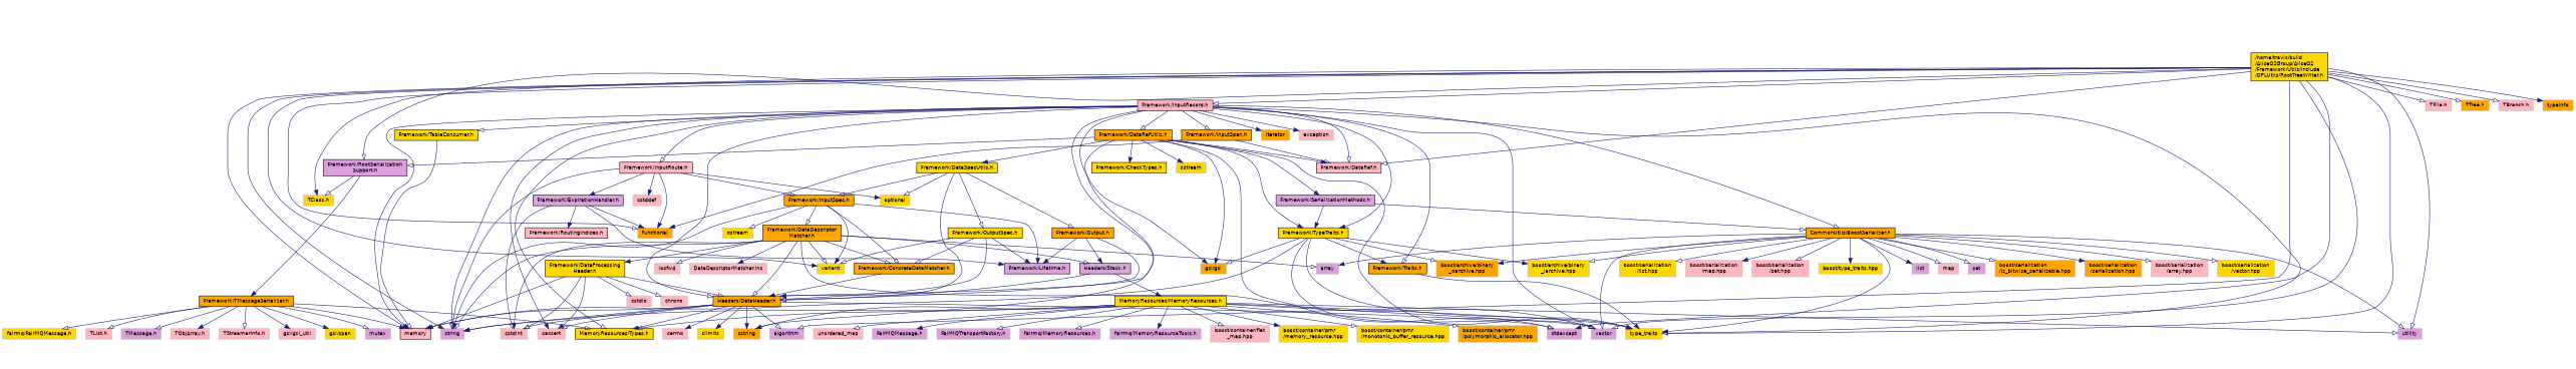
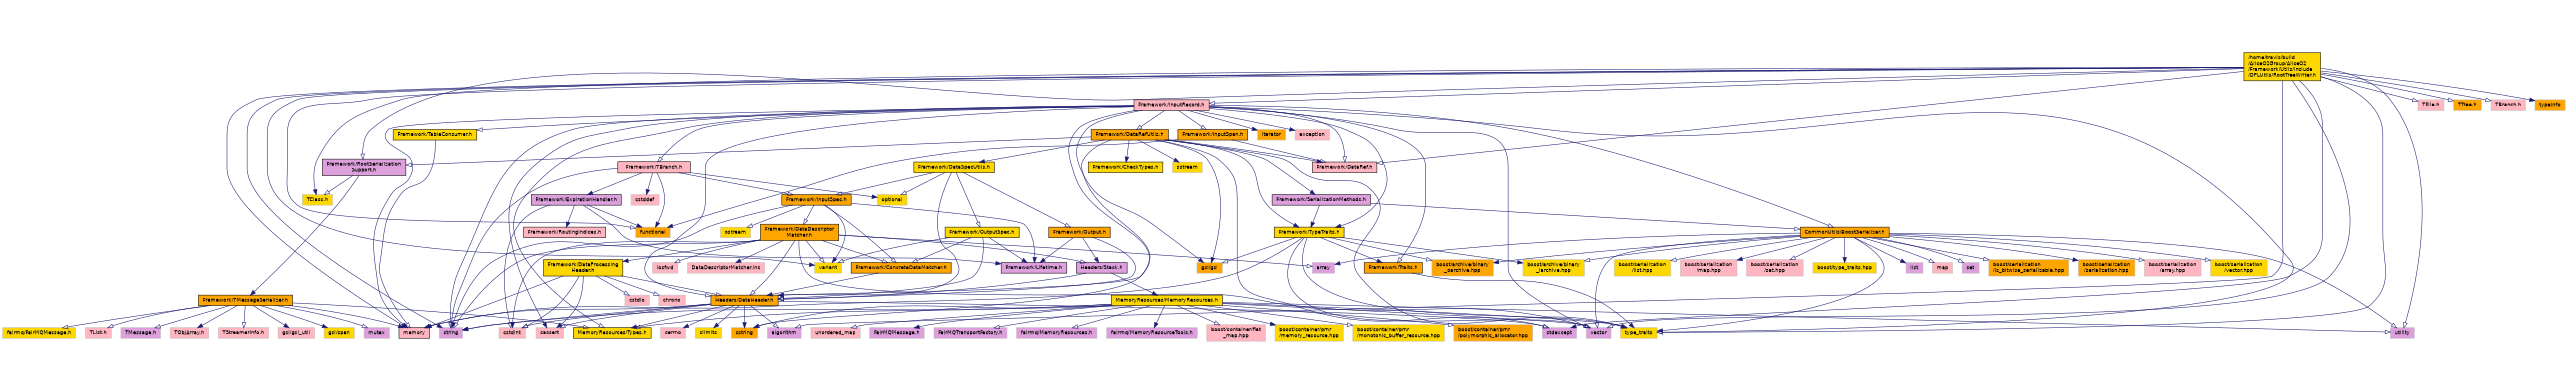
  digraph {
    node [color=grey75 fillcolor=lightpink fontname=Helvetica fontsize=10 shape=record style=filled]
    edge [arrowhead=onormal color=midnightblue fontname=Helvetica fontsize=10 labelfontname=Helvetica labelfontsize=10 style=solid]
    n1 [color=black fillcolor=gold fontcolor=black height=0.2 label="/home/travis/build\l/AliceO2Group/AliceO2\l/Framework/Utils/include\l/DPLUtils/RootTreeWriter.h" width=0.4]
    n2 [color=black fillcolor=plum height=0.2 label="Framework/RootSerialization\lSupport.h" width=0.4]
    n3 [color=black height=0.2 label=memory width=0.4]
    n4 [fillcolor=gold height=0.2 label="TClass.h" width=0.4]
    n5 [color=black height=0.2 label="Framework/InputRecord.h" width=0.4]
    n6 [color=black height=0.2 label="Framework/DataRef.h" width=0.4]
    n7 [fillcolor=gold height=0.2 label=type_traits width=0.4]
    n8 [fillcolor=plum height=0.2 label=vector width=0.4]
    n9 [fillcolor=plum height=0.2 label=utility width=0.4]
    n10 [fillcolor=plum height=0.2 label=algorithm width=0.4]
    n11 [fillcolor=plum height=0.2 label=stdexcept width=0.4]
    n12 [fillcolor=plum height=0.2 label=string width=0.4]
    n13 [fillcolor=gold height=0.2 label=variant width=0.4]
    n14 [fillcolor=orange height=0.2 label=functional width=0.4]
    n15 [height=0.2 label="TFile.h" width=0.4]
    n16 [fillcolor=orange height=0.2 label="TTree.h" width=0.4]
    n17 [height=0.2 label="TBranch.h" width=0.4]
    n18 [fillcolor=orange height=0.2 label=typeinfo width=0.4]
    n19 [color=black fillcolor=orange height=0.2 label="Framework/TMessageSerializer.h" width=0.4]
    n20 [color=black fillcolor=gold height=0.2 label="MemoryResources/Types.h" width=0.4]
    n21 [color=black fillcolor=orange height=0.2 label="Framework/DataRefUtils.h" width=0.4]
    n22 [color=black fillcolor=gold height=0.2 label="Framework/TypeTraits.h" width=0.4]
    n23 [color=black fillcolor=orange height=0.2 label="Framework/Traits.h" width=0.4]
    n24 [fillcolor=orange height=0.2 label="gsl/gsl" width=0.4]
    n25 [color=black fillcolor=orange height=0.2 label="CommonUtils/BoostSerializer.h" width=0.4]
    n26 [color=black fillcolor=orange height=0.2 label="Headers/DataHeader.h" width=0.4]
    n27 [height=0.2 label=cassert width=0.4]
    n28 [fillcolor=orange height=0.2 label=cstring width=0.4]
-   n29 [color=black height=0.2 label="Framework/InputRoute.h" width=0.4]
+   n29 [color=black height=0.2 label="Framework/TBranch.h" width=0.4]
    n30 [color=black fillcolor=orange height=0.2 label="Framework/InputSpan.h" width=0.4]
    n31 [color=black fillcolor=gold height=0.2 label="Framework/TableConsumer.h" width=0.4]
    n32 [fillcolor=orange height=0.2 label=iterator width=0.4]
    n33 [height=0.2 label=exception width=0.4]
    n34 [fillcolor=gold height=0.2 label="fairmq/FairMQMessage.h" width=0.4]
    n35 [height=0.2 label="TList.h" width=0.4]
    n36 [fillcolor=plum height=0.2 label="TMessage.h" width=0.4]
    n37 [height=0.2 label="TObjArray.h" width=0.4]
    n38 [height=0.2 label="TStreamerInfo.h" width=0.4]
    n39 [height=0.2 label="gsl/gsl_util" width=0.4]
    n40 [fillcolor=gold height=0.2 label="gsl/span" width=0.4]
    n41 [fillcolor=plum height=0.2 label=mutex width=0.4]
    n42 [color=black fillcolor=plum height=0.2 label="Framework/SerializationMethods.h" width=0.4]
    n43 [color=black fillcolor=gold height=0.2 label="Framework/DataSpecUtils.h" width=0.4]
    n44 [color=black fillcolor=gold height=0.2 label="Framework/CheckTypes.h" width=0.4]
    n45 [fillcolor=gold height=0.2 label=sstream width=0.4]
    n46 [fillcolor=gold height=0.2 label="boost/archive/binary\l_iarchive.hpp" width=0.4]
    n47 [fillcolor=orange height=0.2 label="boost/archive/binary\l_oarchive.hpp" width=0.4]
    n48 [fillcolor=plum height=0.2 label=array width=0.4]
    n49 [fillcolor=plum height=0.2 label=list width=0.4]
    n50 [height=0.2 label=map width=0.4]
    n51 [fillcolor=plum height=0.2 label=set width=0.4]
    n52 [fillcolor=orange height=0.2 label="boost/serialization\l/is_bitwise_serializable.hpp" width=0.4]
    n53 [fillcolor=orange height=0.2 label="boost/serialization\l/serialization.hpp" width=0.4]
    n54 [height=0.2 label="boost/serialization\l/array.hpp" width=0.4]
    n55 [fillcolor=gold height=0.2 label="boost/serialization\l/vector.hpp" width=0.4]
    n56 [fillcolor=gold height=0.2 label="boost/serialization\l/list.hpp" width=0.4]
    n57 [height=0.2 label="boost/serialization\l/map.hpp" width=0.4]
    n58 [height=0.2 label="boost/serialization\l/set.hpp" width=0.4]
    n59 [fillcolor=gold height=0.2 label="boost/type_traits.hpp" width=0.4]
    n60 [height=0.2 label=cstdint width=0.4]
    n61 [fillcolor=gold height=0.2 label=climits width=0.4]
    n62 [height=0.2 label=cerrno width=0.4]
    n63 [color=black fillcolor=orange height=0.2 label="Framework/InputSpec.h" width=0.4]
    n64 [fillcolor=gold height=0.2 label=optional width=0.4]
    n65 [color=black fillcolor=plum height=0.2 label="Framework/ExpirationHandler.h" width=0.4]
    n66 [height=0.2 label=cstddef width=0.4]
    n67 [color=black fillcolor=gold height=0.2 label="Framework/OutputSpec.h" width=0.4]
    n68 [color=black fillcolor=orange height=0.2 label="Framework/Output.h" width=0.4]
    n69 [color=black fillcolor=plum height=0.2 label="Framework/Lifetime.h" width=0.4]
    n70 [color=black fillcolor=orange height=0.2 label="Framework/ConcreteDataMatcher.h" width=0.4]
    n71 [color=black fillcolor=orange height=0.2 label="Framework/DataDescriptor\lMatcher.h" width=0.4]
    n72 [fillcolor=gold height=0.2 label=ostream width=0.4]
    n73 [color=black fillcolor=plum height=0.2 label="Headers/Stack.h" width=0.4]
    n74 [color=black fillcolor=gold height=0.2 label="Framework/DataProcessing\lHeader.h" width=0.4]
    n75 [height=0.2 label=iosfwd width=0.4]
    n76 [height=0.2 label="DataDescriptorMatcher.inc" width=0.4]
    n77 [height=0.2 label=cstdio width=0.4]
    n78 [height=0.2 label=chrono width=0.4]
    n79 [color=black fillcolor=gold height=0.2 label="MemoryResources/MemoryResources.h" width=0.4]
    n80 [height=0.2 label="boost/container/flat\l_map.hpp" width=0.4]
    n81 [fillcolor=gold height=0.2 label="boost/container/pmr\l/memory_resource.hpp" width=0.4]
    n82 [fillcolor=gold height=0.2 label="boost/container/pmr\l/monotonic_buffer_resource.hpp" width=0.4]
    n83 [fillcolor=orange height=0.2 label="boost/container/pmr\l/polymorphic_allocator.hpp" width=0.4]
    n84 [height=0.2 label=unordered_map width=0.4]
    n85 [fillcolor=plum height=0.2 label="FairMQMessage.h" width=0.4]
    n86 [fillcolor=plum height=0.2 label="FairMQTransportFactory.h" width=0.4]
    n87 [fillcolor=plum height=0.2 label="fairmq/MemoryResources.h" width=0.4]
    n88 [fillcolor=plum height=0.2 label="fairmq/MemoryResourceTools.h" width=0.4]
    n89 [color=black height=0.2 label="Framework/RoutingIndices.h" width=0.4]
    n1 -> n2
    n1 -> n3 [arrowhead=normal]
    n1 -> n4 [arrowhead=normal]
    n1 -> n5
    n1 -> n6
    n1 -> n7
    n1 -> n8
    n1 -> n9
    n1 -> n10
    n1 -> n11 [arrowhead=normal]
    n1 -> n12 [arrowhead=normal]
    n1 -> n13 [arrowhead=normal]
    n1 -> n14
    n1 -> n15
    n1 -> n16
    n1 -> n17
    n1 -> n18 [arrowhead=normal]
    n2 -> n4
    n2 -> n19 [arrowhead=normal]
    n5 -> n3 [arrowhead=normal]
    n5 -> n6
    n5 -> n7
    n5 -> n8
    n5 -> n12
    n5 -> n20
    n5 -> n21
    n5 -> n22 [arrowhead=normal]
    n5 -> n23
    n5 -> n24 [arrowhead=normal]
    n5 -> n25
    n5 -> n26
    n5 -> n27 [arrowhead=normal]
    n5 -> n28
    n5 -> n29
    n5 -> n30
    n5 -> n31
    n5 -> n32 [arrowhead=normal]
    n5 -> n33 [arrowhead=normal]
    n19 -> n3 [arrowhead=normal]
    n19 -> n20
    n19 -> n34
    n19 -> n35
    n19 -> n36
    n19 -> n37 [arrowhead=normal]
    n19 -> n38
    n19 -> n39 [arrowhead=normal]
    n19 -> n40 [arrowhead=normal]
    n19 -> n41
    n21 -> n2
    n21 -> n6 [arrowhead=normal]
    n21 -> n7
    n21 -> n11
    n21 -> n22 [arrowhead=normal]
    n21 -> n24 [arrowhead=normal]
    n21 -> n26 [arrowhead=normal]
    n21 -> n42 [arrowhead=normal]
    n21 -> n43 [arrowhead=normal]
    n21 -> n44 [arrowhead=normal]
    n21 -> n45 [arrowhead=normal]
    n22 -> n3 [arrowhead=normal]
    n22 -> n7 [arrowhead=normal]
    n22 -> n8
    n22 -> n23 [arrowhead=normal]
    n22 -> n24
    n22 -> n46 [arrowhead=normal]
    n22 -> n47
    n23 -> n7 [arrowhead=normal]
    n25 -> n7 [arrowhead=normal]
    n25 -> n8
    n25 -> n9
    n25 -> n46
    n25 -> n47 [arrowhead=normal]
    n25 -> n48 [arrowhead=normal]
    n25 -> n49 [arrowhead=normal]
    n25 -> n50
    n25 -> n51
    n25 -> n52
    n25 -> n53 [arrowhead=normal]
    n25 -> n54
    n25 -> n55
    n25 -> n56
    n25 -> n57 [arrowhead=normal]
    n25 -> n58
    n25 -> n59 [arrowhead=normal]
    n26 -> n3
    n26 -> n10
    n26 -> n11
    n26 -> n12 [arrowhead=normal]
    n26 -> n20 [arrowhead=normal]
    n26 -> n27
    n26 -> n28 [arrowhead=normal]
    n26 -> n60
    n26 -> n61 [arrowhead=normal]
    n26 -> n62 [arrowhead=normal]
    n29 -> n12
    n29 -> n14 [arrowhead=normal]
    n29 -> n63
    n29 -> n64 [arrowhead=normal]
    n29 -> n65 [arrowhead=normal]
    n29 -> n66 [arrowhead=normal]
    n30 -> n6
    n30 -> n14 [arrowhead=normal]
    n31 -> n3
    n42 -> n22 [arrowhead=normal]
    n42 -> n25
    n43 -> n26
    n43 -> n63
    n43 -> n64
    n43 -> n67
    n43 -> n68
    n63 -> n12 [arrowhead=normal]
    n63 -> n13 [arrowhead=normal]
    n63 -> n69 [arrowhead=normal]
    n63 -> n70
    n63 -> n71
    n63 -> n72
    n65 -> n14 [arrowhead=normal]
    n65 -> n60
    n65 -> n69 [arrowhead=normal]
    n65 -> n89 [arrowhead=normal]
    n67 -> n13
    n67 -> n26
    n67 -> n69 [arrowhead=normal]
    n67 -> n70
    n68 -> n26
    n68 -> n69 [arrowhead=normal]
    n68 -> n73 [arrowhead=normal]
    n70 -> n26 [arrowhead=normal]
    n71 -> n8
    n71 -> n12
    n71 -> n13
    n71 -> n26
    n71 -> n48
    n71 -> n60 [arrowhead=normal]
    n71 -> n70
    n71 -> n73
    n71 -> n74 [arrowhead=normal]
    n71 -> n75
    n71 -> n76 [arrowhead=normal]
    n73 -> n26
    n73 -> n79 [arrowhead=normal]
    n74 -> n3 [arrowhead=normal]
    n74 -> n26
    n74 -> n27 [arrowhead=normal]
    n74 -> n60
    n74 -> n77
    n74 -> n78
    n79 -> n7
    n79 -> n8
    n79 -> n9
    n79 -> n12 [arrowhead=normal]
    n79 -> n20
    n79 -> n28 [arrowhead=normal]
    n79 -> n80
    n79 -> n81 [arrowhead=normal]
    n79 -> n82
    n79 -> n83
    n79 -> n84
    n79 -> n85 [arrowhead=normal]
    n79 -> n86
    n79 -> n87
    n79 -> n88 [arrowhead=normal]
  }
